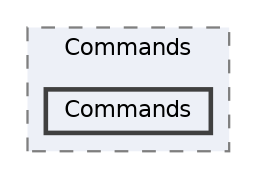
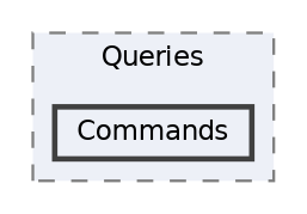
  digraph {
    compound=true
    n1 [color=grey25 fillcolor="#edf0f7" fontname=Helvetica fontsize=10 height=0.2 label=Commands shape=box style="filled,bold" width=0.4]
    subgraph cluster_1 {
      bgcolor="#edf0f7"
      fontname=Helvetica
      fontsize=10
-     label=Commands
+     label=Queries
      pencolor=grey50
      style="filled,dashed"
      n1
    }
  }
